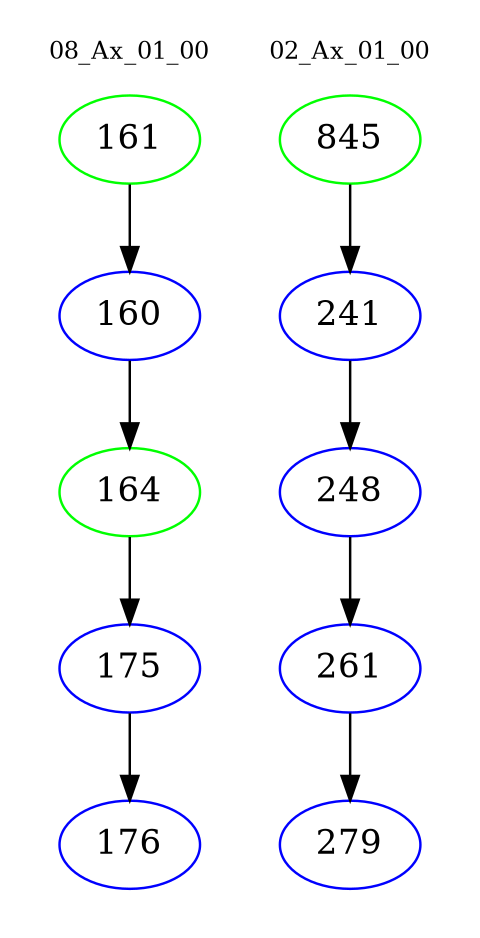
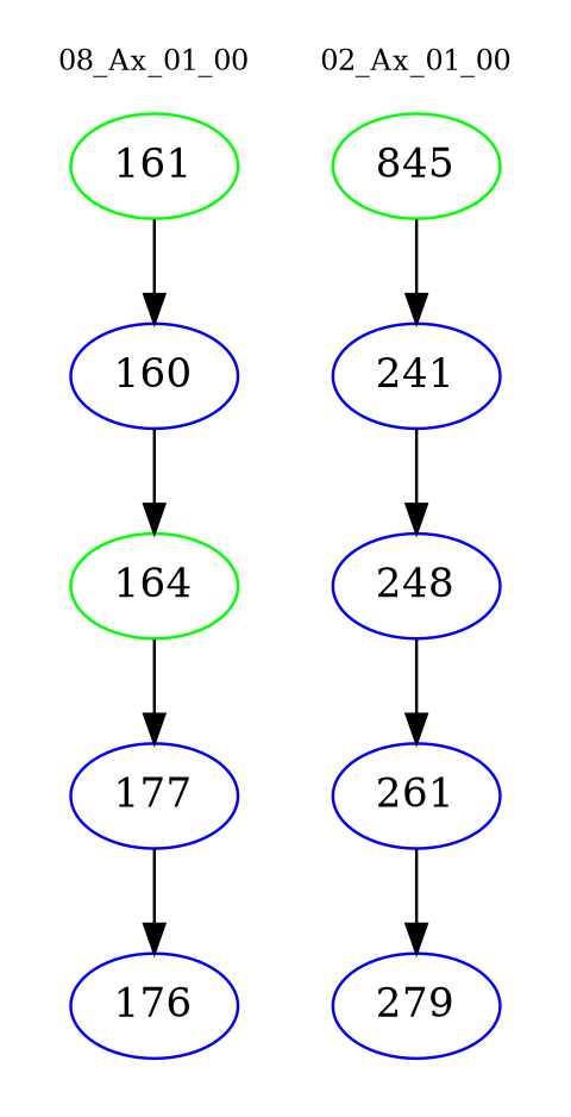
  digraph {
    node [color=blue]
    edge [color=black]
    n1 [color=green label=161]
    n2 [label=160]
    n3 [color=green label=164]
-   n4 [label=175]
+   n4 [label=177]
    n5 [label=176]
    n6 [color=green label=845]
    n7 [label=241]
    n8 [label=248]
    n9 [label=261]
    n10 [label=279]
    subgraph cluster_1 {
      color=white
      fontsize=10
      label="08_Ax_01_00"
      n1
      n2
      n3
      n4
      n5
    }
    subgraph cluster_2 {
      color=white
      fontsize=10
      label="02_Ax_01_00"
      n6
      n7
      n8
      n9
      n10
    }
    n1 -> n2
    n2 -> n3
    n3 -> n4
    n4 -> n5
    n6 -> n7
    n7 -> n8
    n8 -> n9
    n9 -> n10
  }
